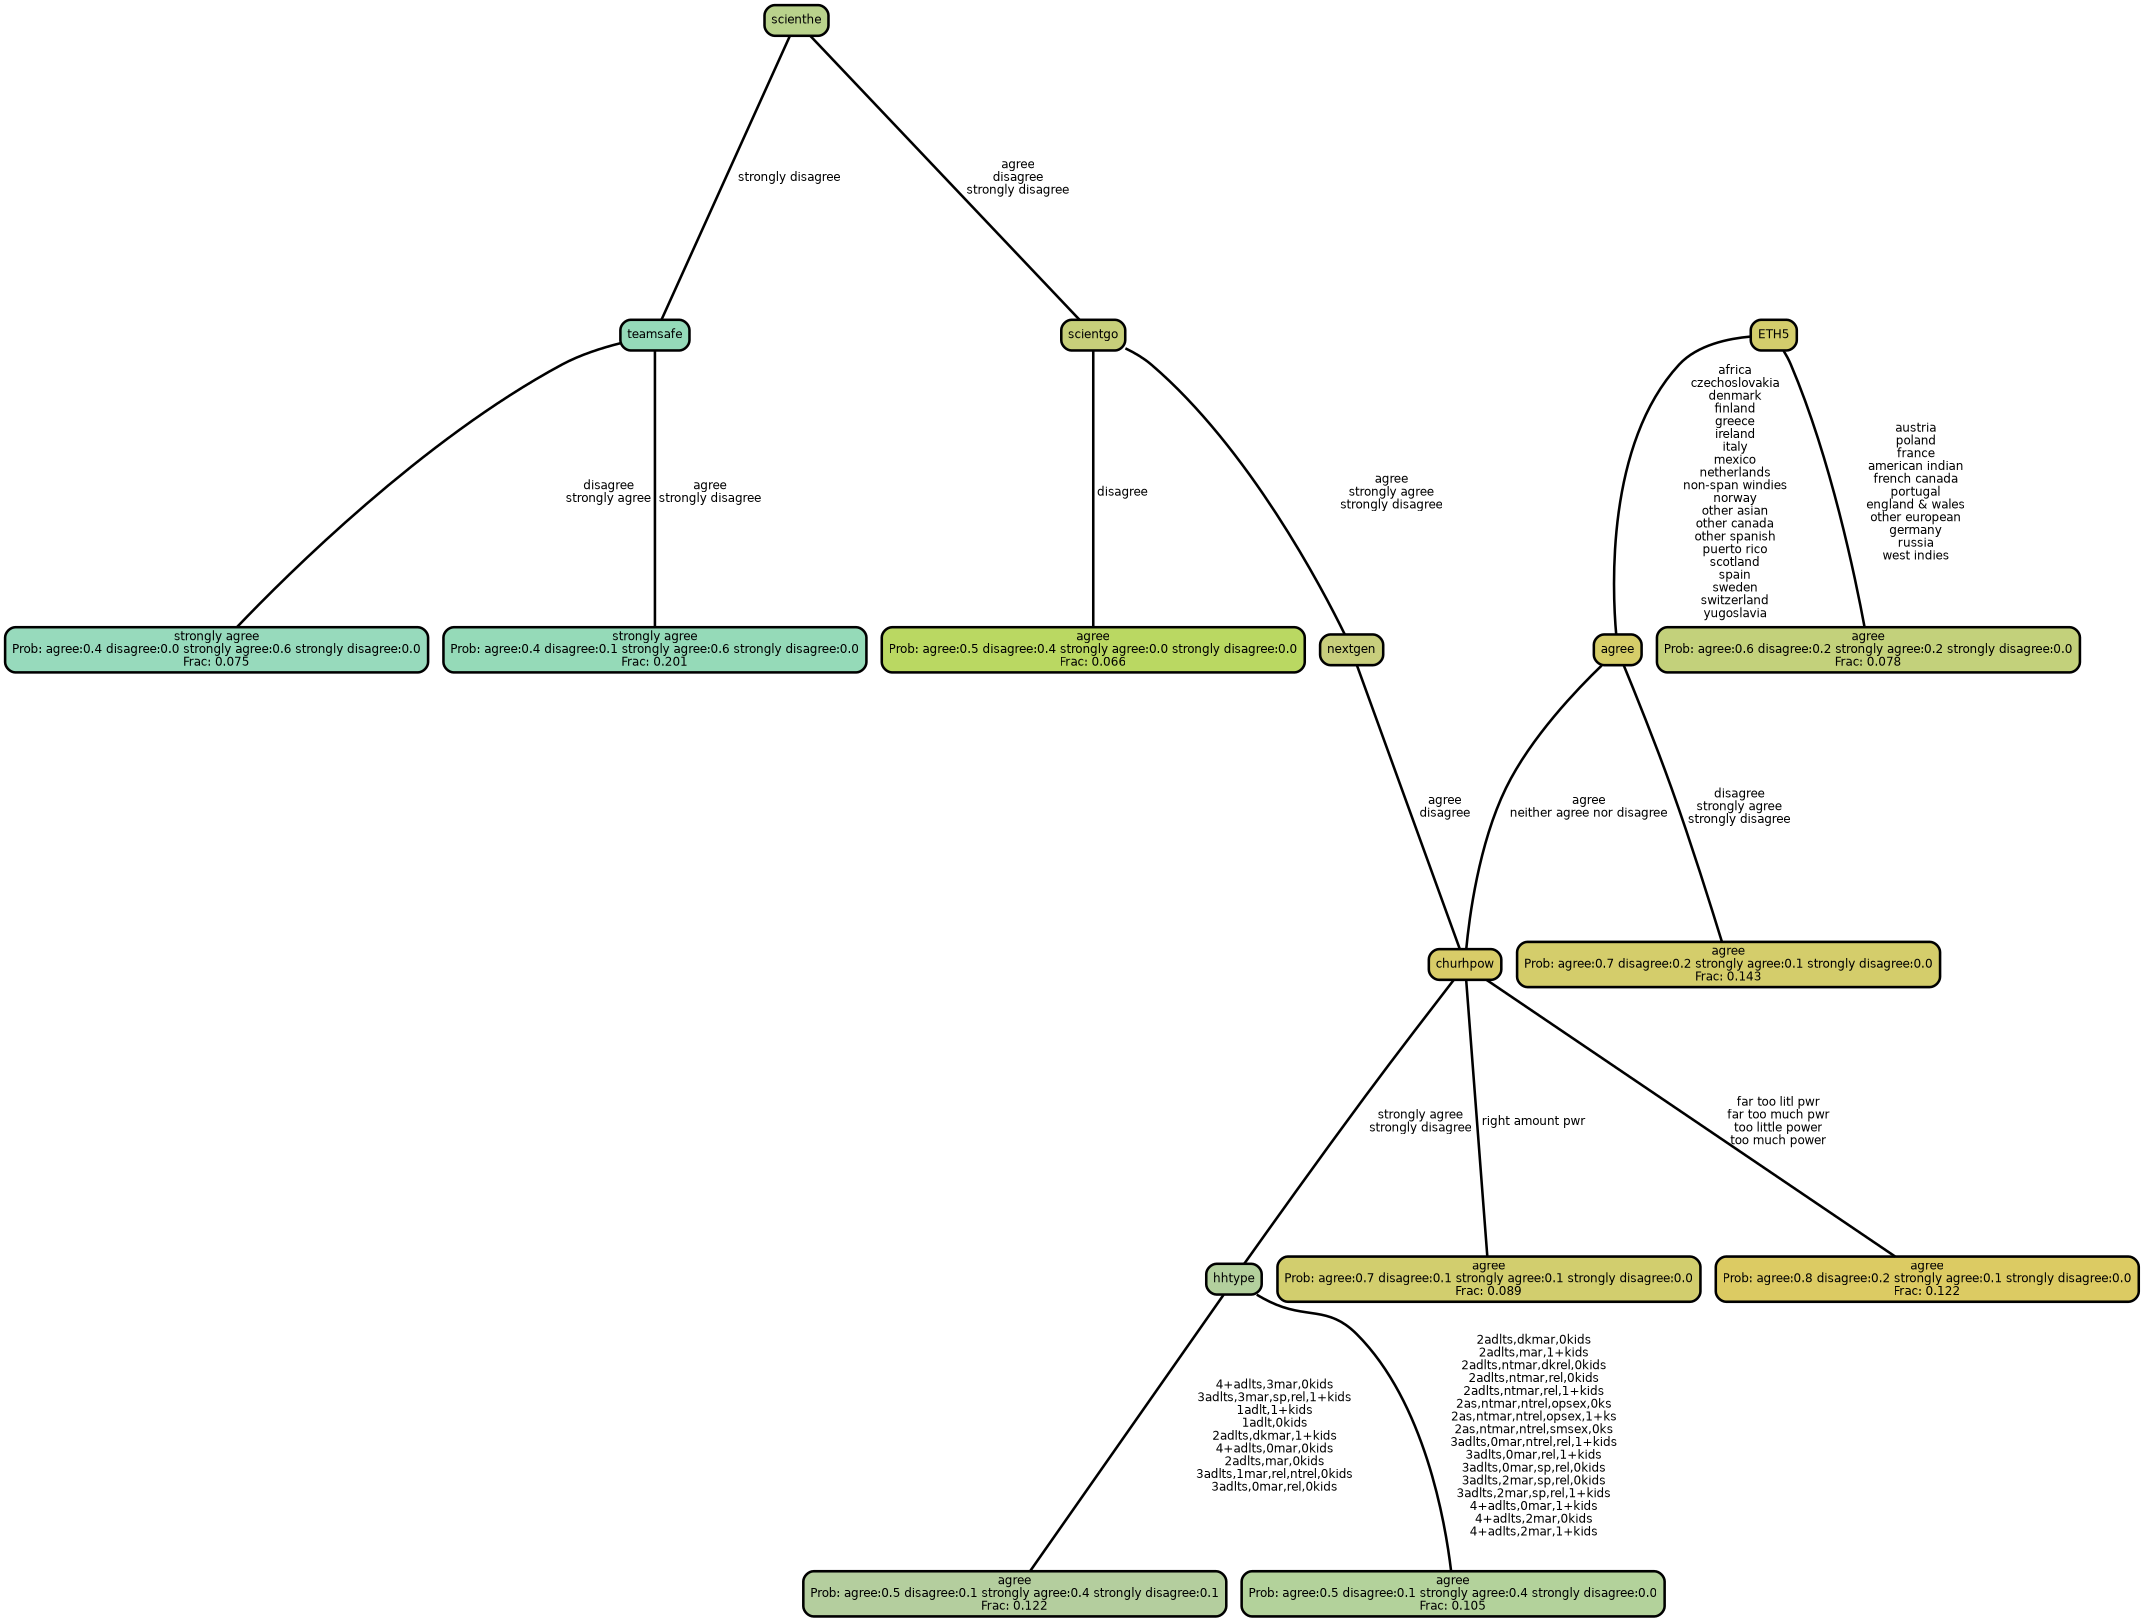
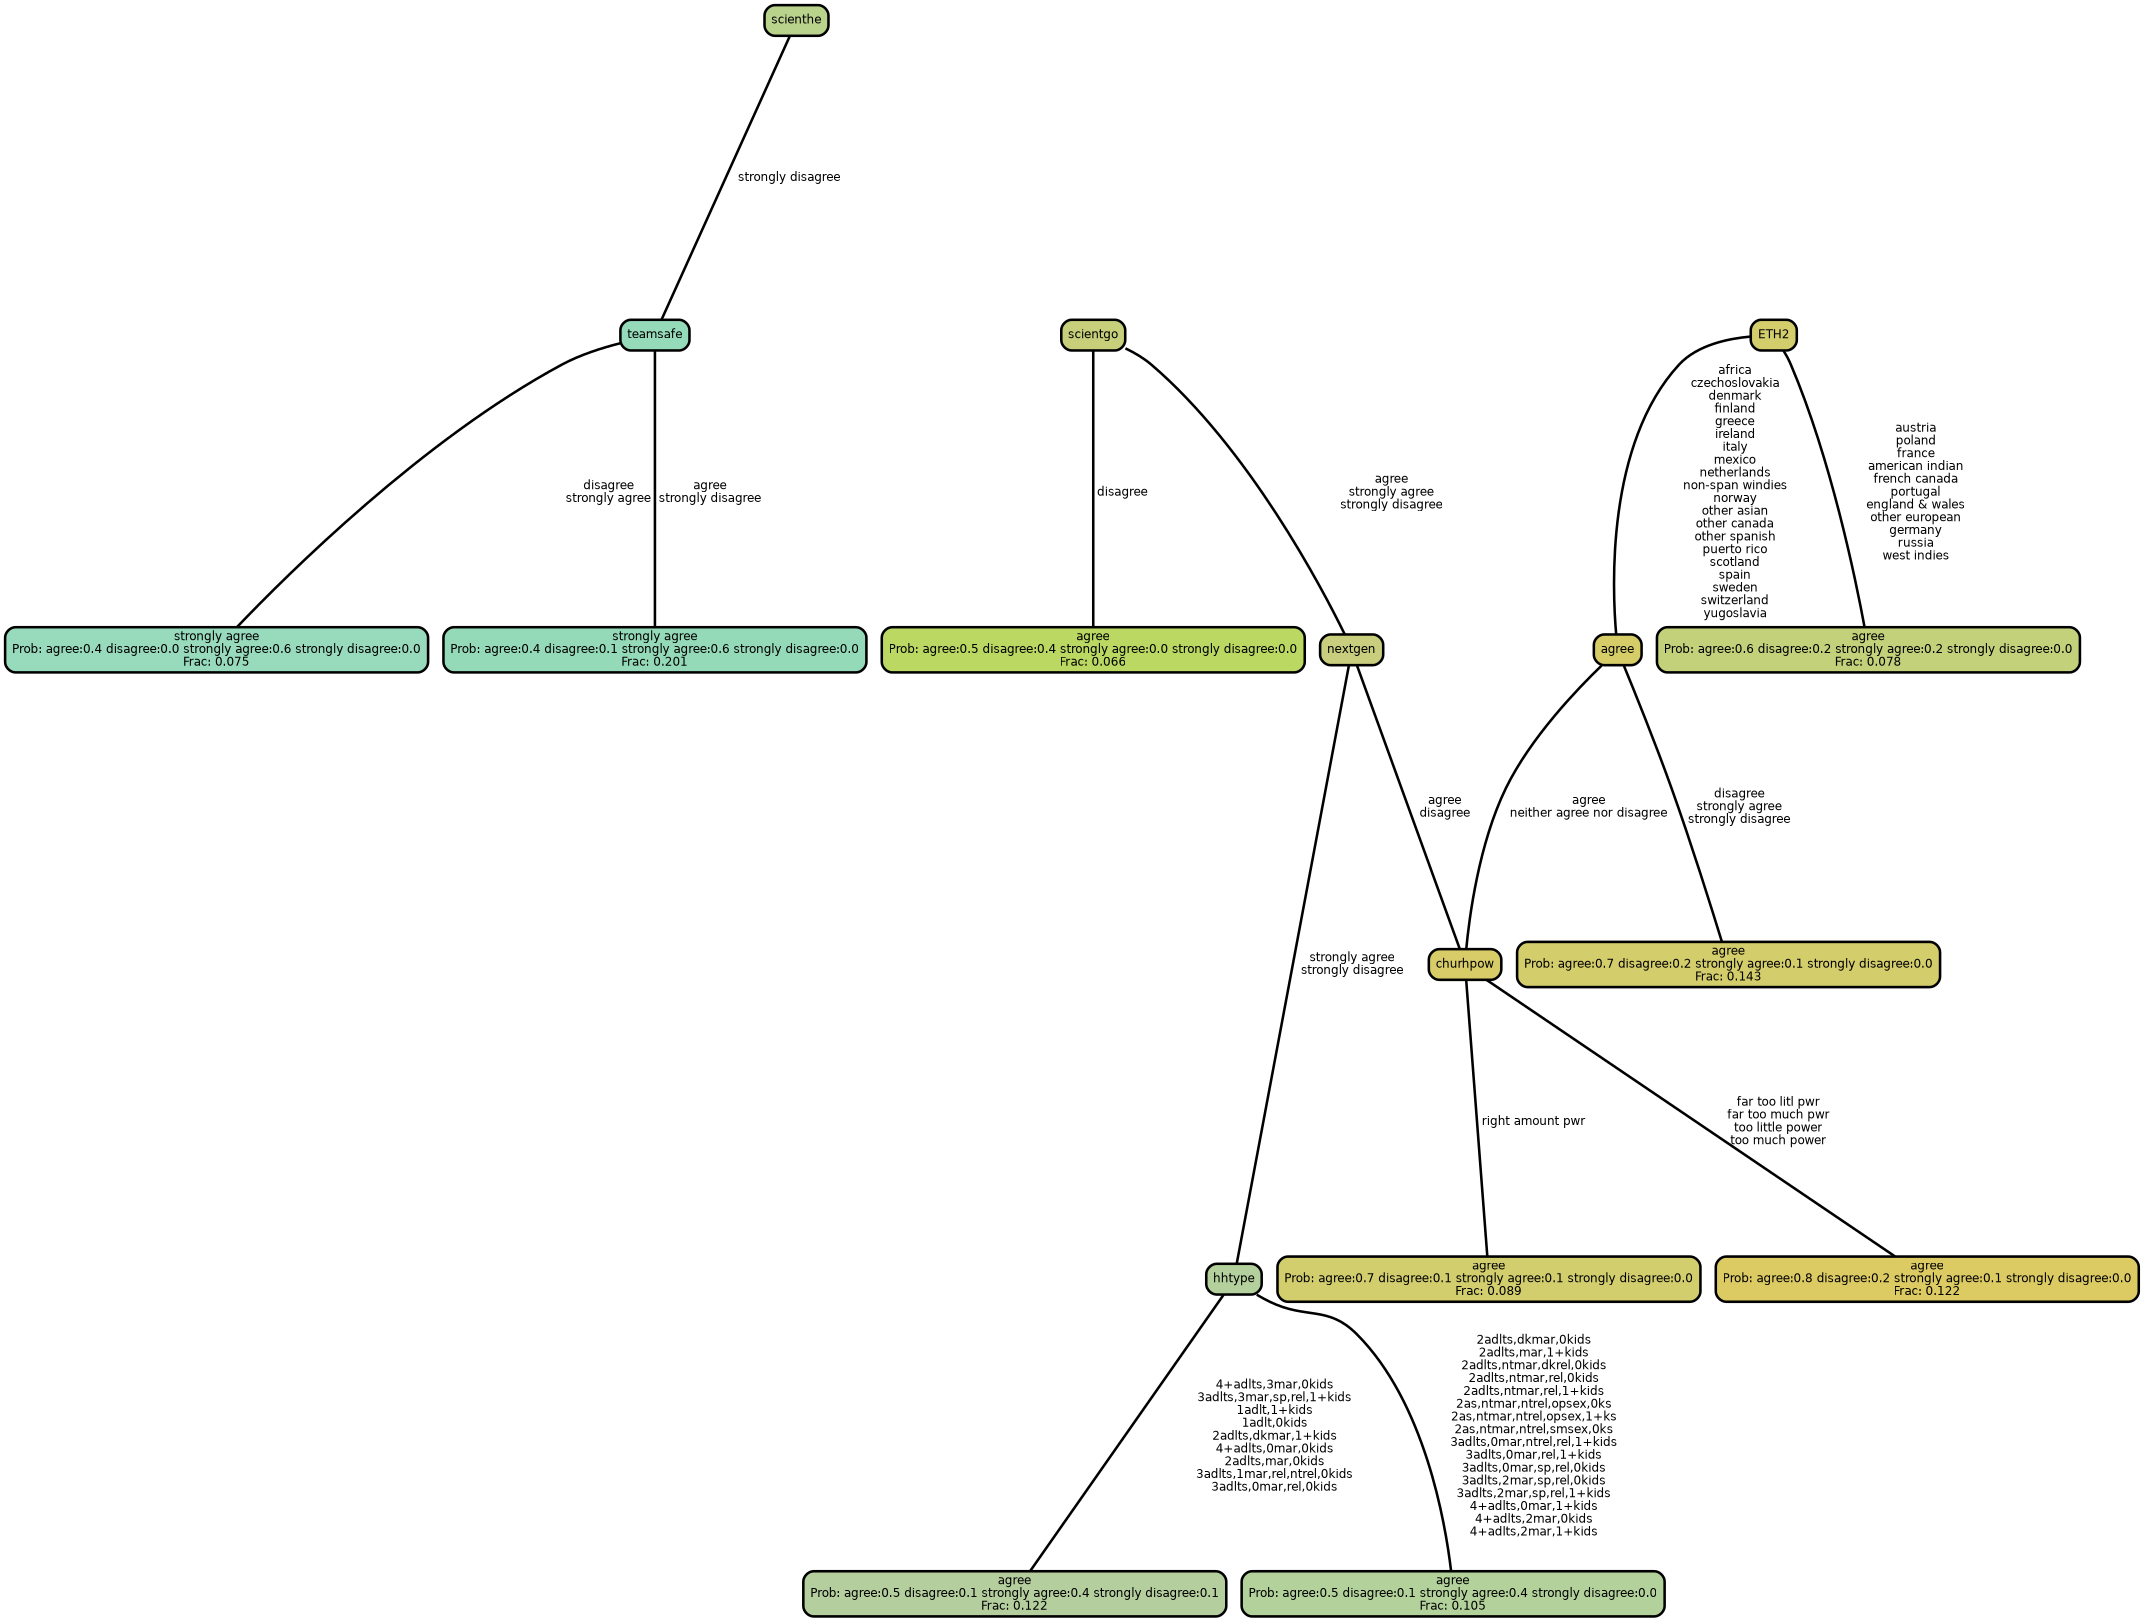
  graph {
    ranksep="0 equally"
    splines=straight
    node [color=black fontcolor=black fontname=helvetica penwidth=3 shape=box style="filled, rounded"]
    edge [color=black fontname=helvetica penwidth=3]
    n1 [fillcolor="#97dabc" label="strongly agree\nProb: agree:0.4 disagree:0.0 strongly agree:0.6 strongly disagree:0.0\nFrac: 0.075"]
    n2 [fillcolor="#95dab9" label=teamsafe]
    n3 [fillcolor="#95dab8" label="strongly agree\nProb: agree:0.4 disagree:0.1 strongly agree:0.6 strongly disagree:0.0\nFrac: 0.201"]
    n4 [fillcolor="#b9d28c" label=scienthe]
    n5 [fillcolor="#c7cf7a" label=scientgo]
    n6 [fillcolor="#bad862" label="agree\nProb: agree:0.5 disagree:0.4 strongly agree:0.0 strongly disagree:0.0\nFrac: 0.066"]
    n7 [fillcolor="#c8ce7d" label=nextgen]
    n8 [fillcolor="#d8cc68" label=churhpow]
    n9 [fillcolor="#b3d09d" label=hhtype]
    n10 [fillcolor="#c3d17b" label="agree\nProb: agree:0.6 disagree:0.2 strongly agree:0.2 strongly disagree:0.0\nFrac: 0.078"]
-   n11 [fillcolor="#d3cd6c" label=ETH5]
+   n11 [fillcolor="#d3cd6c" label=ETH2]
    n12 [fillcolor="#d6cd69" label=agree]
    n13 [fillcolor="#d4cd6b" label="agree\nProb: agree:0.7 disagree:0.2 strongly agree:0.1 strongly disagree:0.0\nFrac: 0.143"]
    n14 [fillcolor="#d2ce6e" label="agree\nProb: agree:0.7 disagree:0.1 strongly agree:0.1 strongly disagree:0.0\nFrac: 0.089"]
    n15 [fillcolor="#dccb63" label="agree\nProb: agree:0.8 disagree:0.2 strongly agree:0.1 strongly disagree:0.0\nFrac: 0.122"]
    n16 [fillcolor="#b4ce9e" label="agree\nProb: agree:0.5 disagree:0.1 strongly agree:0.4 strongly disagree:0.1\nFrac: 0.122"]
    n17 [fillcolor="#b3d29b" label="agree\nProb: agree:0.5 disagree:0.1 strongly agree:0.4 strongly disagree:0.0\nFrac: 0.105"]
    subgraph sub_1 {
      rank=same
    }
    n2 -- n1 [label=" disagree\n strongly agree"]
    n2 -- n3 [label=" agree\n strongly disagree"]
    n4 -- n2 [label=" strongly disagree"]
-   n4 -- n5 [label=" agree\n disagree\n strongly disagree"]
    n5 -- n6 [label=" disagree"]
    n5 -- n7 [label=" agree\n strongly agree\n strongly disagree"]
    n7 -- n8 [label=" agree\n disagree"]
-   n8 -- n9 [label=" strongly agree\n strongly disagree"]
+   n7 -- n9 [label=" strongly agree\n strongly disagree"]
    n8 -- n14 [label=" right amount pwr"]
    n8 -- n15 [label=" far too litl pwr\n far too much pwr\n too little power\n too much power"]
    n9 -- n16 [label=" 4+adlts,3mar,0kids\n 3adlts,3mar,sp,rel,1+kids\n 1adlt,1+kids\n 1adlt,0kids\n 2adlts,dkmar,1+kids\n 4+adlts,0mar,0kids\n 2adlts,mar,0kids\n 3adlts,1mar,rel,ntrel,0kids\n 3adlts,0mar,rel,0kids"]
    n9 -- n17 [label=" 2adlts,dkmar,0kids\n 2adlts,mar,1+kids\n 2adlts,ntmar,dkrel,0kids\n 2adlts,ntmar,rel,0kids\n 2adlts,ntmar,rel,1+kids\n 2as,ntmar,ntrel,opsex,0ks\n 2as,ntmar,ntrel,opsex,1+ks\n 2as,ntmar,ntrel,smsex,0ks\n 3adlts,0mar,ntrel,rel,1+kids\n 3adlts,0mar,rel,1+kids\n 3adlts,0mar,sp,rel,0kids\n 3adlts,2mar,sp,rel,0kids\n 3adlts,2mar,sp,rel,1+kids\n 4+adlts,0mar,1+kids\n 4+adlts,2mar,0kids\n 4+adlts,2mar,1+kids"]
    n11 -- n10 [label=" austria\n poland\n france\n american indian\n french canada\n portugal\n england & wales\n other european\n germany\n russia\n west indies"]
    n11 -- n12 [label=" africa\n czechoslovakia\n denmark\n finland\n greece\n ireland\n italy\n mexico\n netherlands\n non-span windies\n norway\n other asian\n other canada\n other spanish\n puerto rico\n scotland\n spain\n sweden\n switzerland\n yugoslavia"]
    n12 -- n8 [label=" agree\n neither agree nor disagree"]
    n12 -- n13 [label=" disagree\n strongly agree\n strongly disagree"]
  }
